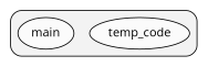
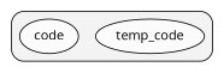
  digraph {
    rankdir=TB
    fontname="Open Sans"
    node [fillcolor="#ffffffb2" fontcolor="#000000" group=0 style=filled fontname="Open Sans"]
    n1 [label=temp_code]
-   n2 [label=main]
+   n2 [label=code]
    subgraph cluster_1 {
      fillcolor="#80808018"
      style="filled,rounded"
      n1
      n2
    }
  }
